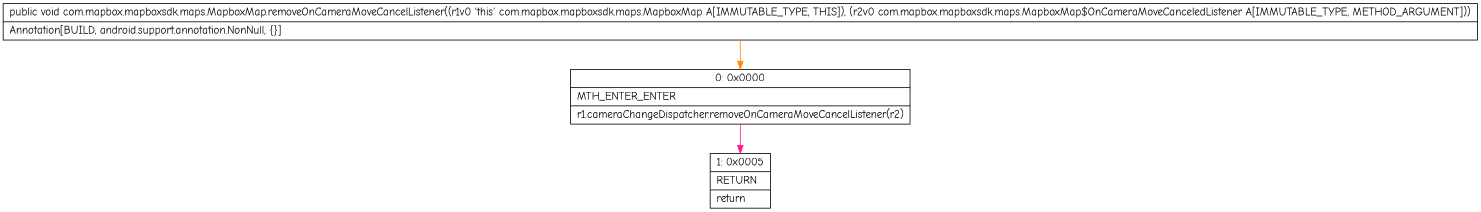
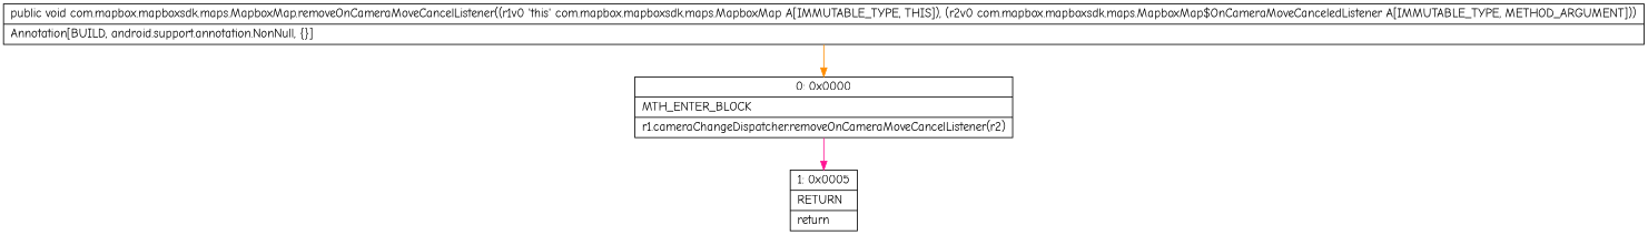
  digraph {
    fontname="Comic Neue"
    node [shape=record fontname="Comic Neue"]
    edge [fontname="Comic Neue"]
-   n1 [label="{0\:\ 0x0000|MTH_ENTER_ENTER\l|r1.cameraChangeDispatcher.removeOnCameraMoveCancelListener(r2)\l}"]
+   n1 [label="{0\:\ 0x0000|MTH_ENTER_BLOCK\l|r1.cameraChangeDispatcher.removeOnCameraMoveCancelListener(r2)\l}"]
    n2 [label="{1\:\ 0x0005|RETURN\l|return\l}"]
    n3 [label="{public void com.mapbox.mapboxsdk.maps.MapboxMap.removeOnCameraMoveCancelListener((r1v0 'this' com.mapbox.mapboxsdk.maps.MapboxMap A[IMMUTABLE_TYPE, THIS]), (r2v0 com.mapbox.mapboxsdk.maps.MapboxMap$OnCameraMoveCanceledListener A[IMMUTABLE_TYPE, METHOD_ARGUMENT]))  | Annotation[BUILD, android.support.annotation.NonNull, \{\}]\l}"]
    n1 -> n2 [color=deeppink]
    n3 -> n1 [color=darkorange]
  }
